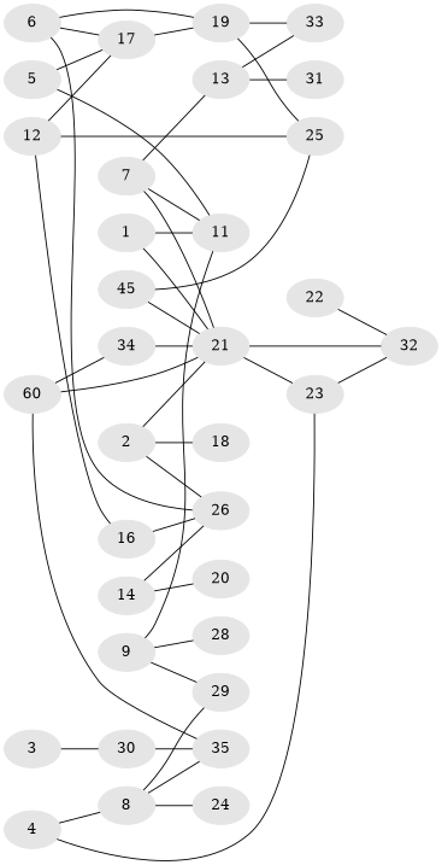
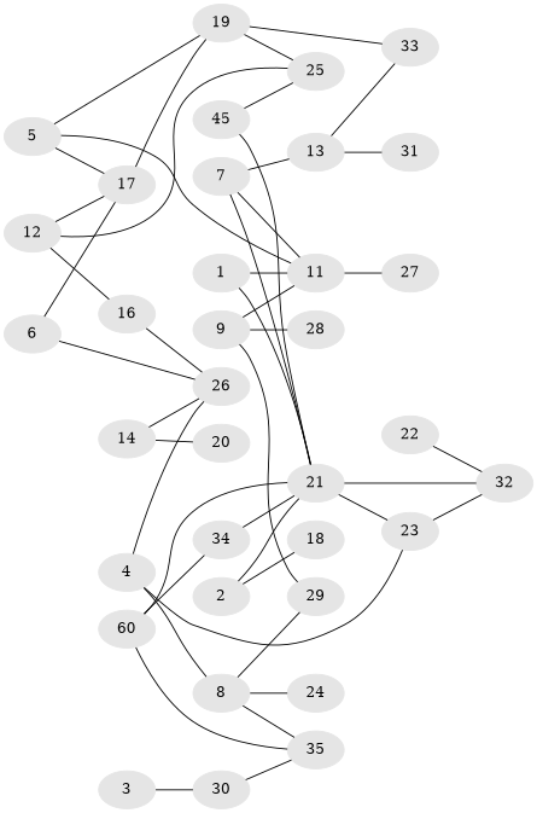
  graph {
    rankdir=LR
    node [color=gray90 style=filled]
    edge [weight=1.0]
    1
    11
    21
+   27
    23
    32
    2
    18
    3
    30
    35
    4
    8
    26
    24
    29
    5
    17
    19
    6
    25
    33
    7
    13
    31
    9
    28
    n28 [label=60]
    34
    12
    16
    14
    20
    n34 [label=45]
    22
    1 -- 11
    1 -- 21
+   11 -- 27
    21 -- 23
    21 -- 32
    23 -- 32
    2 -- 21
    2 -- 18
    3 -- 30
    30 -- 35
    4 -- 23
    4 -- 8
-   2 -- 26
+   4 -- 26
    8 -- 35
    8 -- 24
    8 -- 29
    5 -- 11
    5 -- 17
    17 -- 19
    19 -- 25
    19 -- 33
    6 -- 26
    6 -- 17
-   6 -- 19
+   5 -- 19
    7 -- 11
    7 -- 21
    7 -- 13
    13 -- 33
    13 -- 31
    9 -- 11 [weight=2.0]
    9 -- 29
    9 -- 28
    n28 -- 21
    n28 -- 35
    n28 -- 34
    34 -- 21
    12 -- 17
    12 -- 25
    12 -- 16
    16 -- 26
    14 -- 26
    14 -- 20
    n34 -- 21
    n34 -- 25
    22 -- 32
  }
